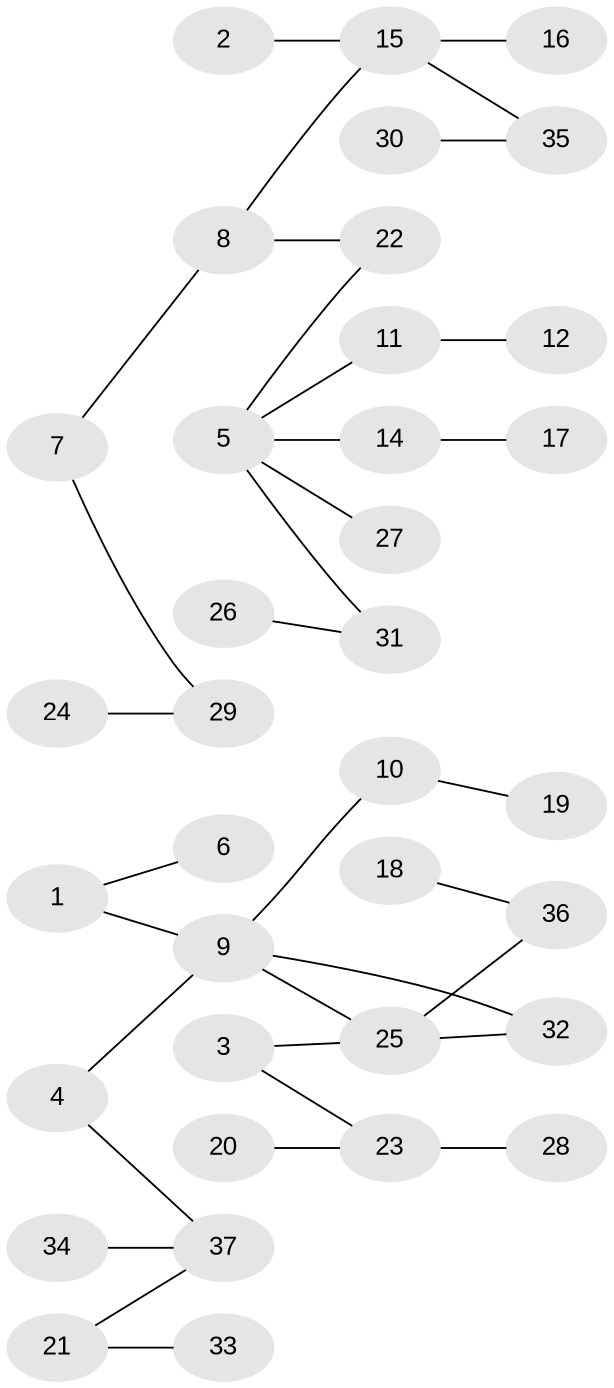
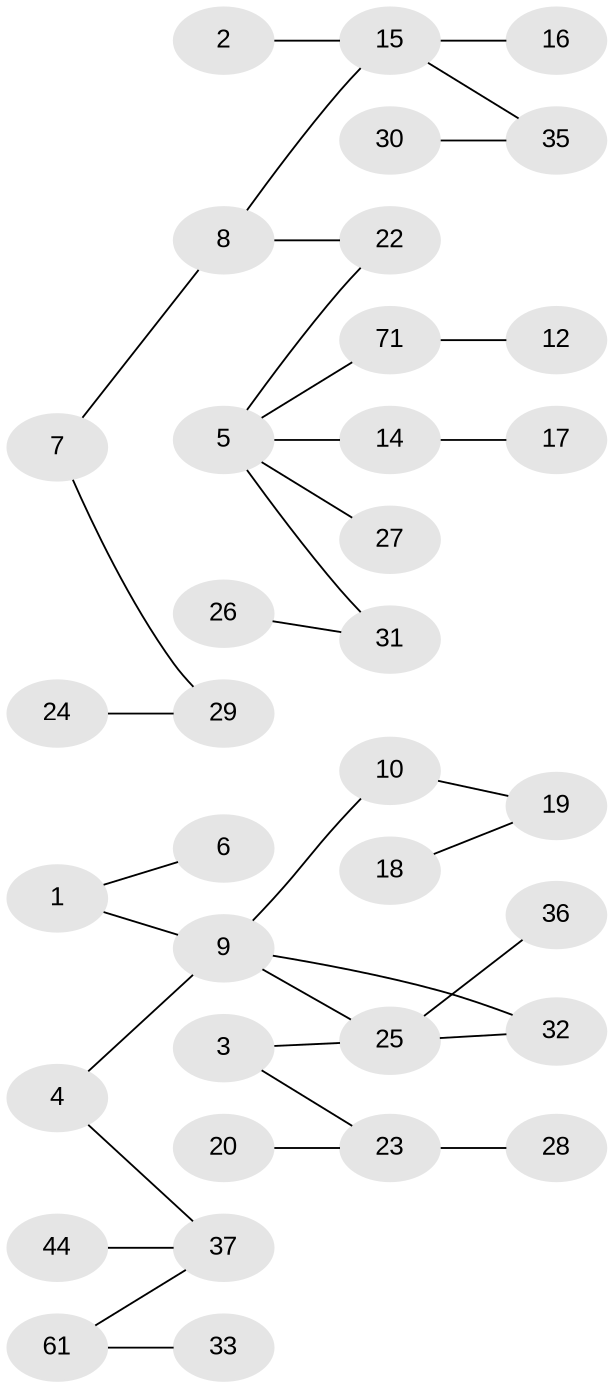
  graph {
    fontname="Liberation Sans"
    rankdir=LR
    node [color=gray90 fontname="Liberation Sans" style=filled]
    edge [fontname="Liberation Sans" weight=1.0]
    1
    6
    9
    32
    25
    10
    2
    15
    16
    35
    3
    23
    28
    36
    4
    37
    5
-   11
+   11 [label=71]
    14
    22
    27
    31
    12
    17
    7
    8
    29
    19
    18
    20
-   21
+   21 [label=61]
    33
    24
    26
    30
-   34
+   34 [label=44]
    1 -- 6
    1 -- 9
    9 -- 32
    9 -- 25
    9 -- 10
    25 -- 32
    25 -- 36
    10 -- 19
    2 -- 15
    15 -- 16
    15 -- 35
    3 -- 25
    3 -- 23
    23 -- 28
    4 -- 9
    4 -- 37
    5 -- 11
    5 -- 14
    5 -- 22
    5 -- 27
    5 -- 31
    11 -- 12
    14 -- 17
    7 -- 8
    7 -- 29
    8 -- 15
    8 -- 22
-   18 -- 36
+   18 -- 19
    20 -- 23
    21 -- 37
    21 -- 33
    24 -- 29
    26 -- 31
    30 -- 35
    34 -- 37
  }
